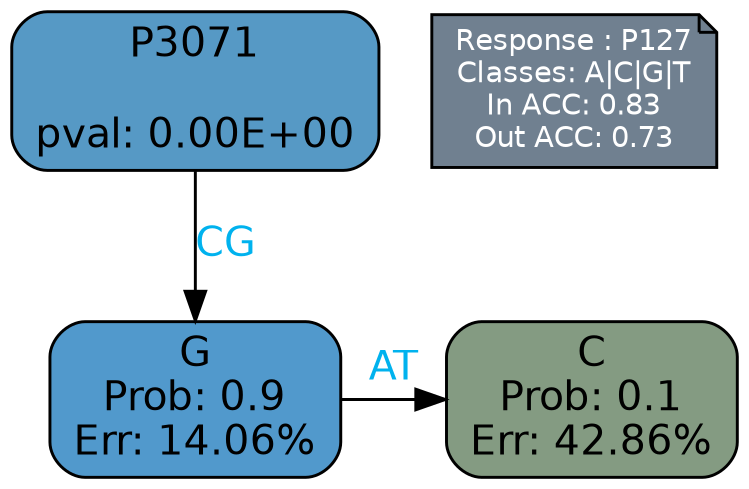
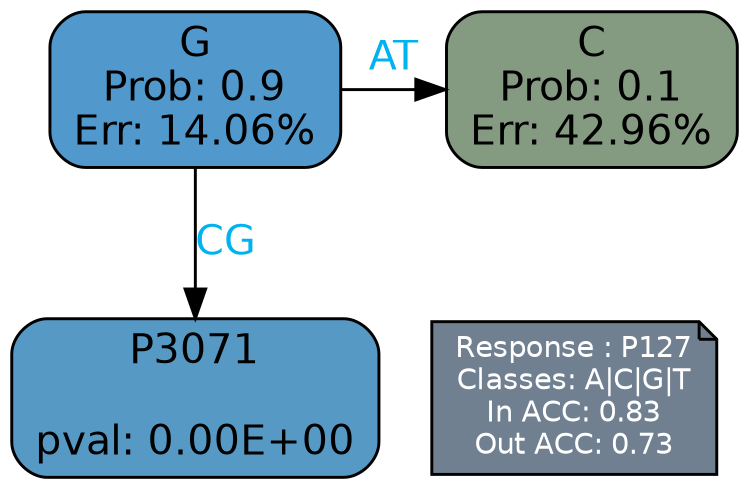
  digraph {
    ranksep=equally
    splines=polylines
    node [color=black fontname=helvetica shape=box style="filled, rounded"]
    edge [fontcolor=deepskyblue2 fontname=helvetica]
-   n1 [fillcolor="#849b82" label="C\nProb: 0.1\nErr: 42.86%"]
+   n1 [fillcolor="#849b82" label="C\nProb: 0.1\nErr: 42.96%"]
    n2 [fillcolor="#5199cc" label="G\nProb: 0.9\nErr: 14.06%"]
    n3 [align=left fillcolor=slategray fontcolor=white fontsize=10 label="Response : P127\nClasses: A|C|G|T\nIn ACC: 0.83\nOut ACC: 0.73\n" shape=note style=filled]
    n4 [fillcolor="#5699c5" label="P3071\n\npval: 0.00E+00"]
    subgraph sub_1 {
      rank=same
      n1
      n2
    }
    subgraph sub_2 {
      rank=same
      n3
      n4
    }
    n2 -> n1 [label=AT]
-   n4 -> n2 [label=CG]
+   n2 -> n4 [label=CG]
  }
